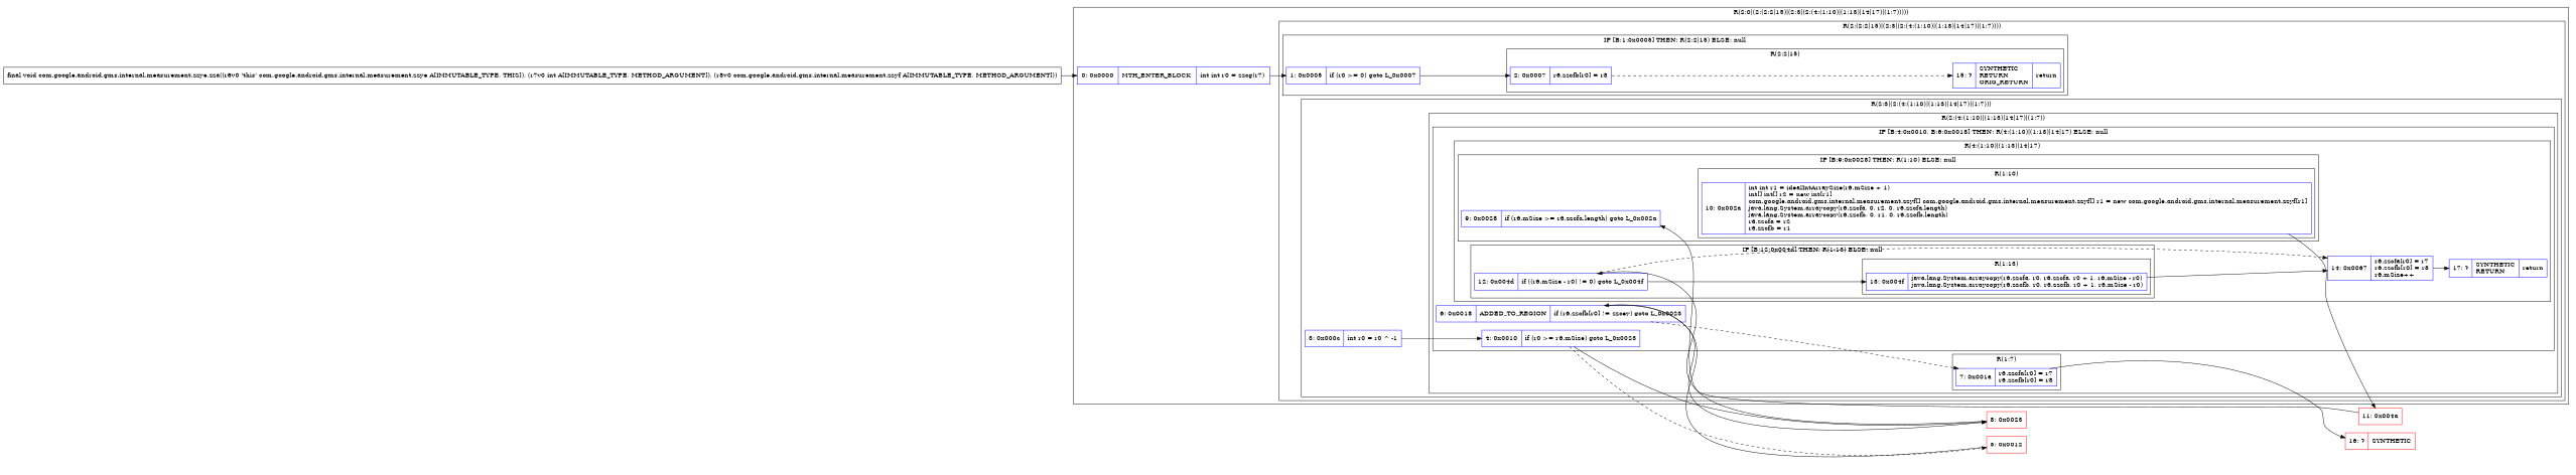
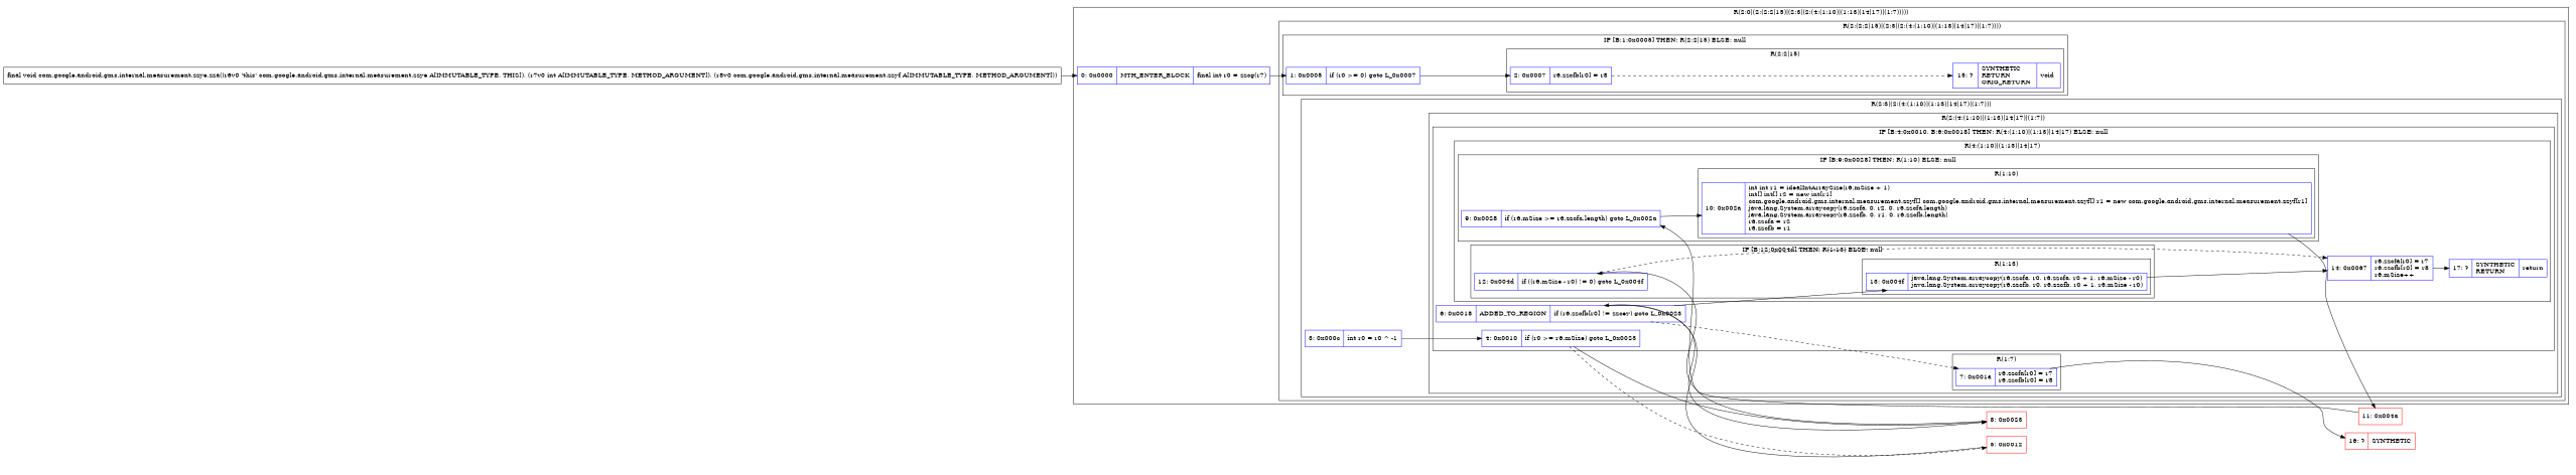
  digraph {
    rankdir=LR
    node [color=blue shape=record]
    n1 [label="{2\:\ 0x0007|r6.zzcfb[r0] = r8\l}"]
-   n2 [label="{15\:\ ?|SYNTHETIC\lRETURN\lORIG_RETURN\l|return\l}"]
+   n2 [label="{15\:\ ?|SYNTHETIC\lRETURN\lORIG_RETURN\l|void\l}"]
    n3 [label="{1\:\ 0x0005|if (r0 \>= 0) goto L_0x0007\l}"]
    n4 [label="{10\:\ 0x002a|int int r1 = idealIntArraySize(r6.mSize + 1)\lint[] int[] r2 = new int[r1]\lcom.google.android.gms.internal.measurement.zzyf[] com.google.android.gms.internal.measurement.zzyf[] r1 = new com.google.android.gms.internal.measurement.zzyf[r1]\ljava.lang.System.arraycopy(r6.zzcfa, 0, r2, 0, r6.zzcfa.length)\ljava.lang.System.arraycopy(r6.zzcfb, 0, r1, 0, r6.zzcfb.length)\lr6.zzcfa = r2\lr6.zzcfb = r1\l}"]
    n5 [label="{9\:\ 0x0028|if (r6.mSize \>= r6.zzcfa.length) goto L_0x002a\l}"]
    n6 [label="{13\:\ 0x004f|java.lang.System.arraycopy(r6.zzcfa, r0, r6.zzcfa, r0 + 1, r6.mSize \- r0)\ljava.lang.System.arraycopy(r6.zzcfb, r0, r6.zzcfb, r0 + 1, r6.mSize \- r0)\l}"]
    n7 [label="{12\:\ 0x004d|if ((r6.mSize \- r0) != 0) goto L_0x004f\l}"]
    n8 [label="{14\:\ 0x0067|r6.zzcfa[r0] = r7\lr6.zzcfb[r0] = r8\lr6.mSize++\l}"]
    n9 [label="{17\:\ ?|SYNTHETIC\lRETURN\l|return\l}"]
    n10 [label="{4\:\ 0x0010|if (r0 \>= r6.mSize) goto L_0x0023\l}"]
    n11 [label="{6\:\ 0x0018|ADDED_TO_REGION\l|if (r6.zzcfb[r0] != zzcey) goto L_0x0023\l}"]
    n12 [label="{7\:\ 0x001a|r6.zzcfa[r0] = r7\lr6.zzcfb[r0] = r8\l}"]
    n13 [label="{3\:\ 0x000c|int r0 = r0 ^ \-1\l}"]
-   n14 [label="{0\:\ 0x0000|MTH_ENTER_BLOCK\l|int int r0 = zzcg(r7)\l}"]
+   n14 [label="{0\:\ 0x0000|MTH_ENTER_BLOCK\l|final int r0 = zzcg(r7)\l}"]
    n15 [color=red label="{11\:\ 0x004a}"]
    n16 [color=red label="{5\:\ 0x0012}"]
    n17 [color=red label="{8\:\ 0x0023}"]
    n18 [color=red label="{16\:\ ?|SYNTHETIC\l}"]
    n19 [label="{final void com.google.android.gms.internal.measurement.zzye.zza((r6v0 'this' com.google.android.gms.internal.measurement.zzye A[IMMUTABLE_TYPE, THIS]), (r7v0 int A[IMMUTABLE_TYPE, METHOD_ARGUMENT]), (r8v0 com.google.android.gms.internal.measurement.zzyf A[IMMUTABLE_TYPE, METHOD_ARGUMENT])) }" color=""]
    subgraph cluster_1 {
      label="R(2:0|(2:(2:2|15)|(2:3|(2:(4:(1:10)|(1:13)|14|17)|(1:7)))))"
      n14
      subgraph cluster_2 {
        label="R(2:(2:2|15)|(2:3|(2:(4:(1:10)|(1:13)|14|17)|(1:7))))"
        subgraph cluster_3 {
          label="IF [B:1:0x0005] THEN: R(2:2|15) ELSE: null"
          n3
          subgraph cluster_4 {
            label="R(2:2|15)"
            n1
            n2
          }
        }
        subgraph cluster_5 {
          label="R(2:3|(2:(4:(1:10)|(1:13)|14|17)|(1:7)))"
          n13
          subgraph cluster_6 {
            label="R(2:(4:(1:10)|(1:13)|14|17)|(1:7))"
            subgraph cluster_7 {
              label="IF [B:4:0x0010, B:6:0x0018] THEN: R(4:(1:10)|(1:13)|14|17) ELSE: null"
              n10
              n11
              subgraph cluster_8 {
                label="R(4:(1:10)|(1:13)|14|17)"
                n8
                n9
                subgraph cluster_9 {
                  label="IF [B:9:0x0028] THEN: R(1:10) ELSE: null"
                  n5
                  subgraph cluster_10 {
                    label="R(1:10)"
                    n4
                  }
                }
                subgraph cluster_11 {
                  label="IF [B:12:0x004d] THEN: R(1:13) ELSE: null"
                  n7
                  subgraph cluster_12 {
                    label="R(1:13)"
                    n6
                  }
                }
              }
            }
            subgraph cluster_13 {
              label="R(1:7)"
              n12
            }
          }
        }
      }
    }
    n1 -> n2 [style=dashed]
    n3 -> n1
    n4 -> n15
+   n5 -> n4
    n6 -> n8
-   n7 -> n6
+   n11 -> n6
    n7 -> n8 [style=dashed]
    n8 -> n9
    n10 -> n16 [style=dashed]
    n10 -> n17
    n11 -> n12 [style=dashed]
    n11 -> n17
    n12 -> n18
    n13 -> n10
    n14 -> n3
    n15 -> n7
    n16 -> n11
    n17 -> n5
    n19 -> n14
  }
